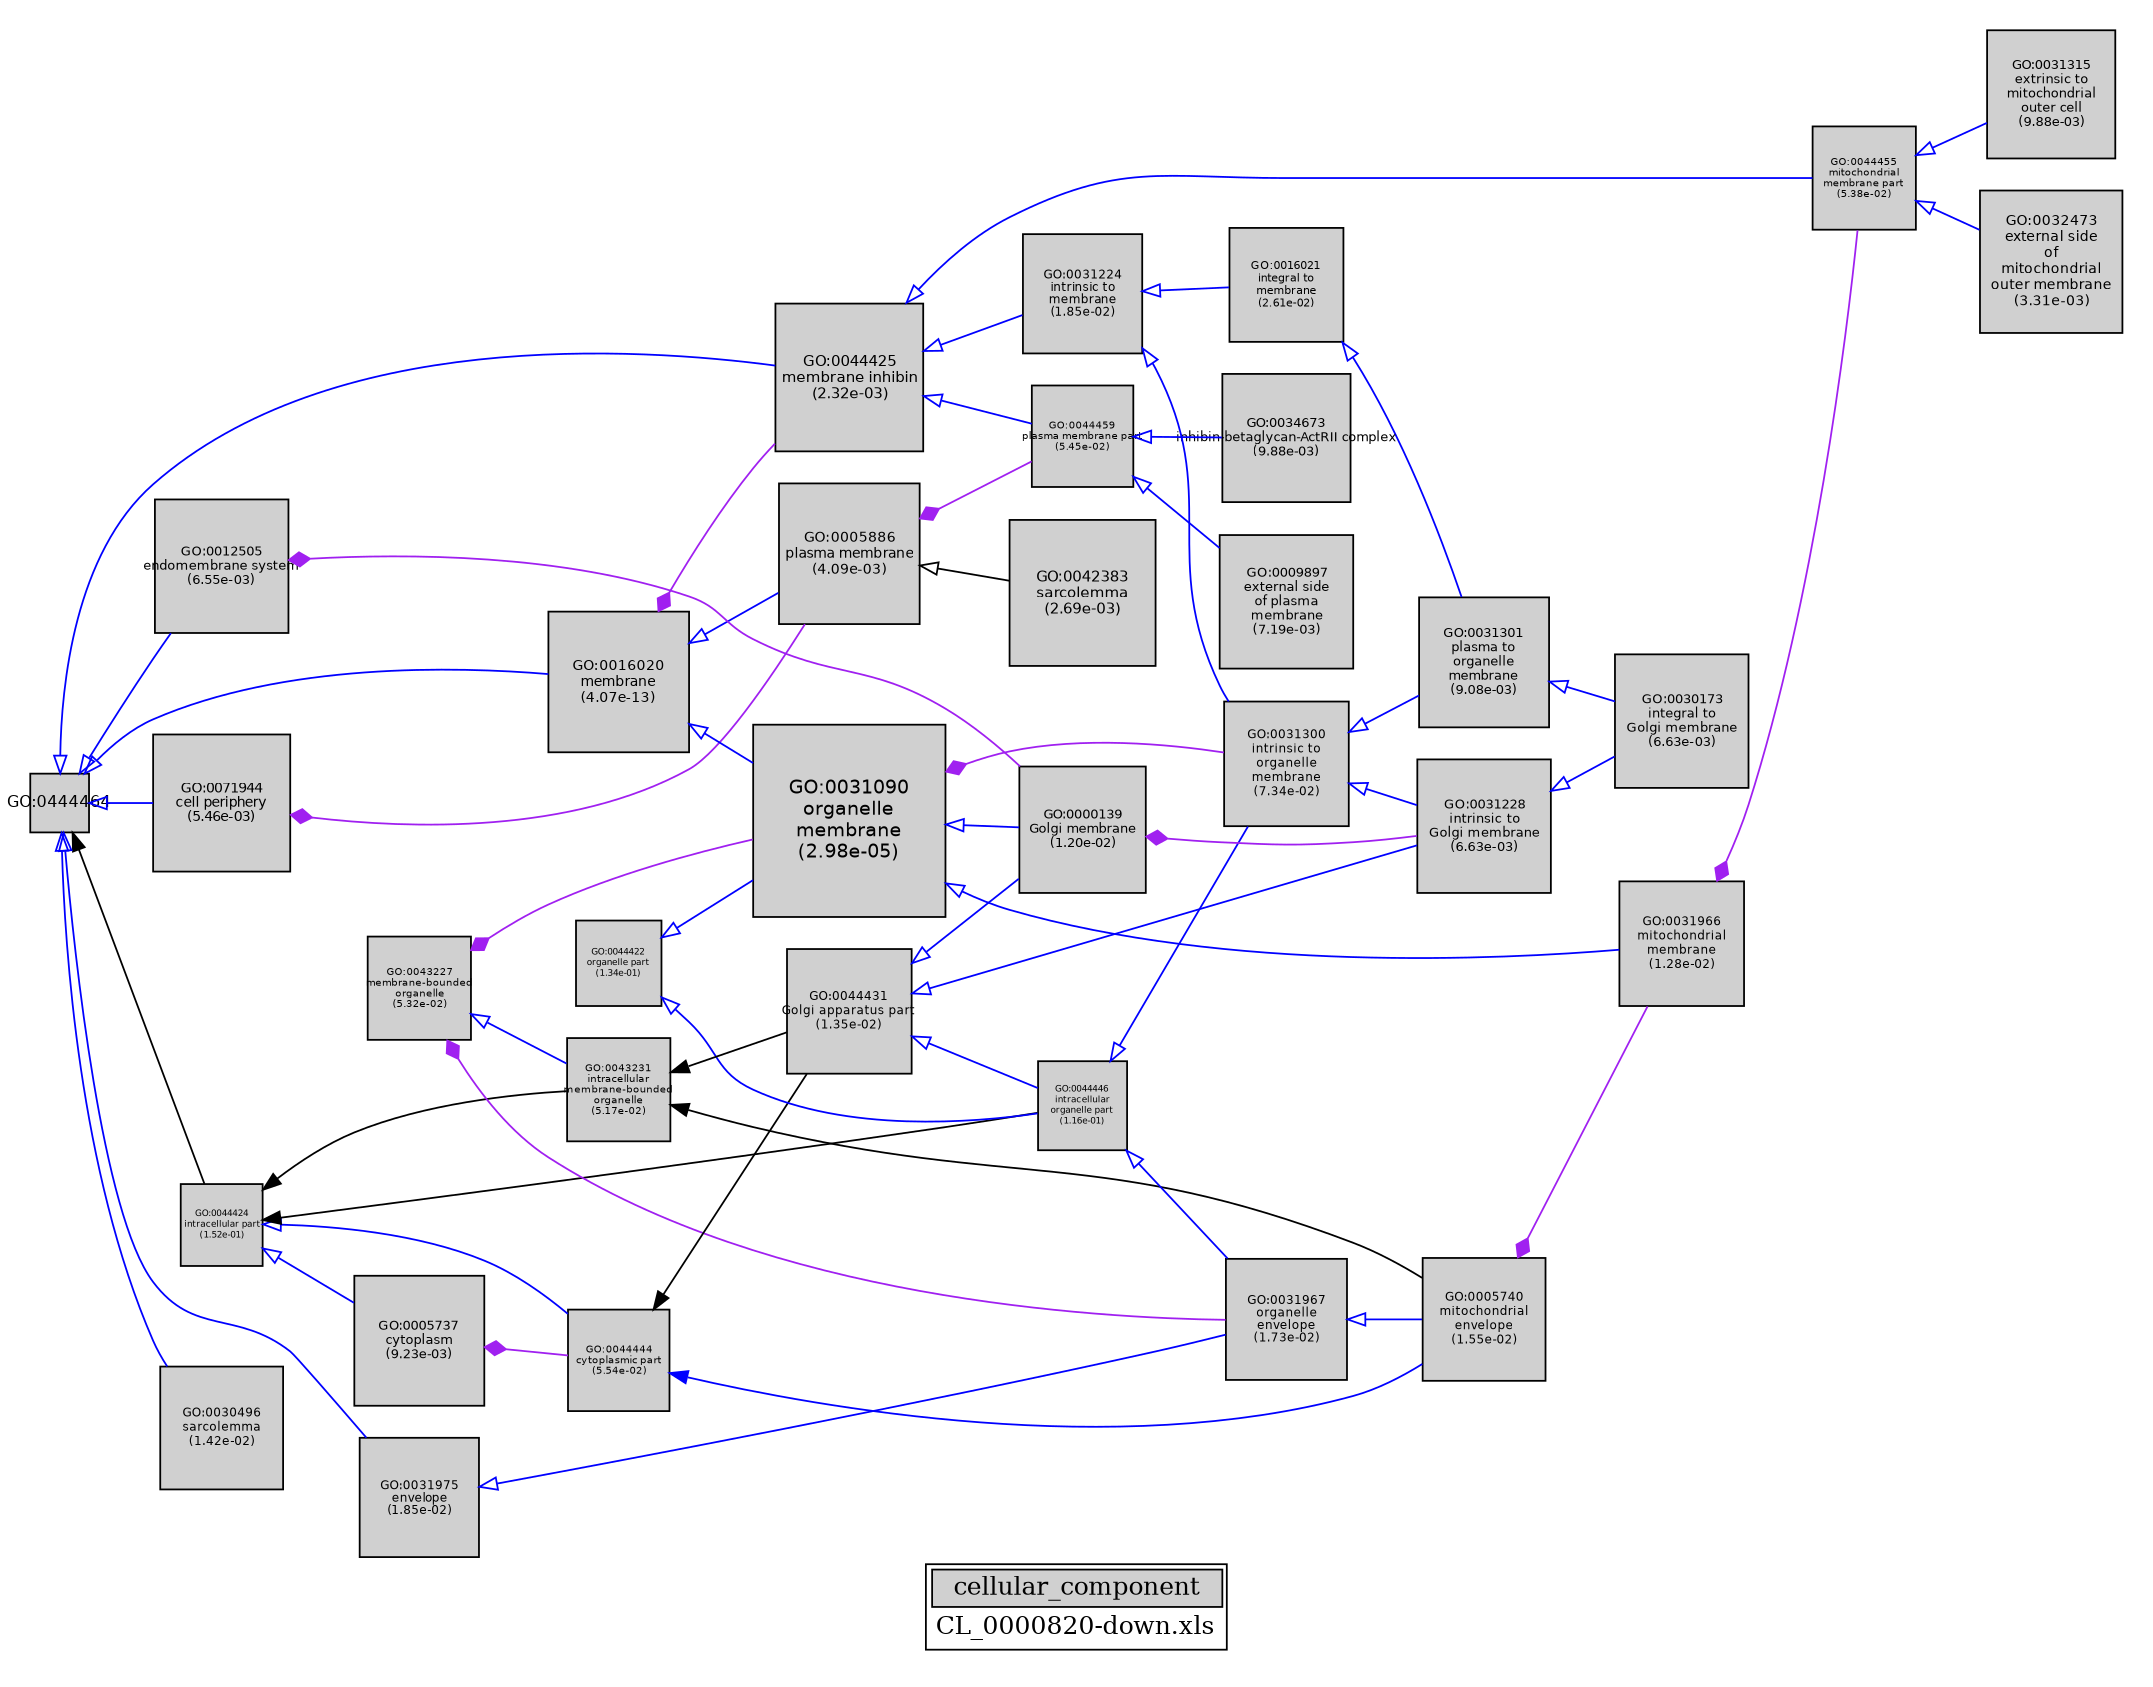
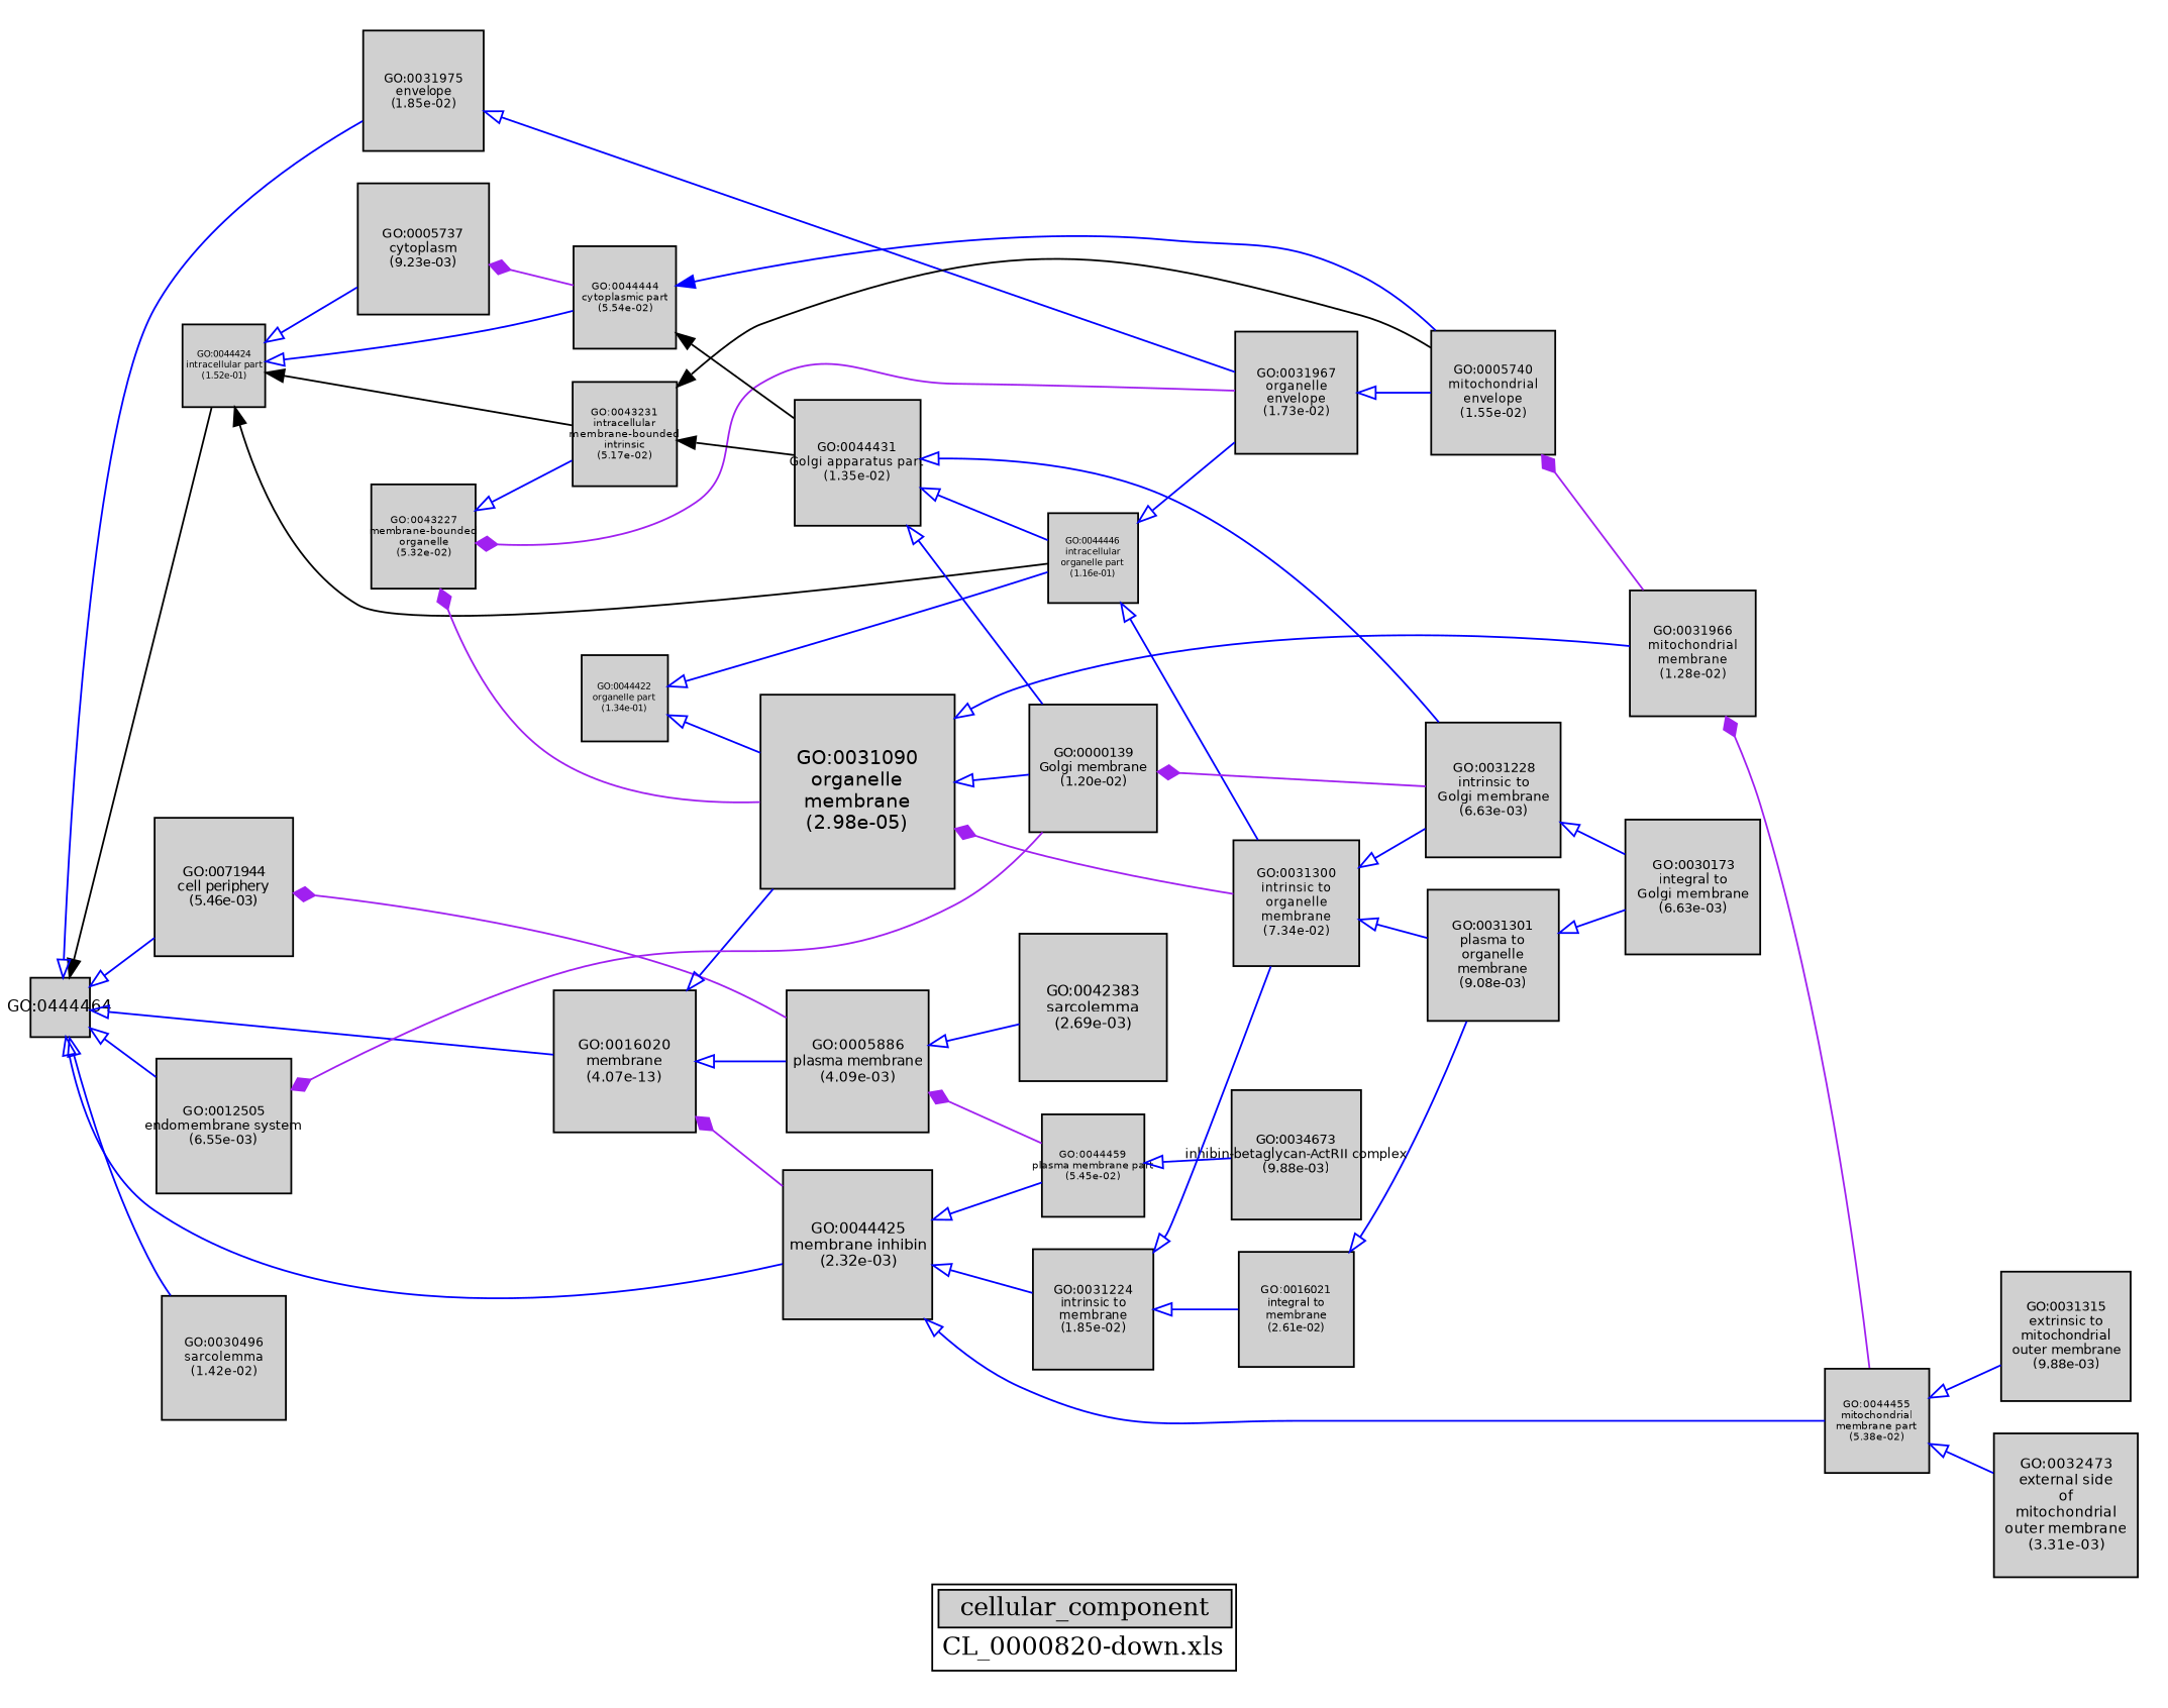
  digraph {
    bgcolor="#FFFFFF"
    label=<<TABLE COLOR="black" BGCOLOR="white"><TR><TD COLSPAN="2" BGCOLOR="#D0D0D0"><FONT COLOR="black">cellular_component</FONT></TD></TR><TR><TD BORDER="0">CL_0000820-down.xls</TD></TR></TABLE>>
    rankdir=LR
    node [color=black fillcolor="#D0D0D0" fixedsize=true fontcolor=black fontname=Helvetica fontsize=5.0 shape=box style=filled]
    edge [arrowtail=empty color=blue dir=back weight=5.0]
    n1 [fontsize=7.0053325514 height=0.972962854361 label=<<TABLE BORDER="0"><TR><TD>GO:0031966<BR/>mitochondrial<BR/>membrane<BR/>(1.28e-02)</TD></TR></TABLE>> width=0.972962854361]
    n2 [fontsize=6.85173991773 height=0.95163054413 label=<<TABLE BORDER="0"><TR><TD>GO:0005740<BR/>mitochondrial<BR/>envelope<BR/>(1.55e-02)</TD></TR></TABLE>> width=0.95163054413]
    n3 [fontsize=7.51030004446 height=1.0430972284 label=<<TABLE BORDER="0"><TR><TD>GO:0030173<BR/>integral to<BR/>Golgi membrane<BR/>(6.63e-03)</TD></TR></TABLE>> width=1.0430972284]
    n4 [fontsize=6.41347908218 height=0.890760983636 label=<<TABLE BORDER="0"><TR><TD>GO:0016021<BR/>integral to<BR/>membrane<BR/>(2.61e-02)</TD></TR></TABLE>> width=0.890760983636]
-   n5 [fontsize=7.20810453436 height=1.00112562977 label=<<TABLE BORDER="0"><TR><TD>GO:0031315<BR/>extrinsic to<BR/>mitochondrial<BR/>outer cell<BR/>(9.88e-03)</TD></TR></TABLE>> width=1.00112562977]
+   n5 [fontsize=7.20810453436 height=1.00112562977 label=<<TABLE BORDER="0"><TR><TD>GO:0031315<BR/>extrinsic to<BR/>mitochondrial<BR/>outer membrane<BR/>(9.88e-03)</TD></TR></TABLE>> width=1.00112562977]
    n6 [fontsize=8.01005715655 height=1.11250793841 label=<<TABLE BORDER="0"><TR><TD>GO:0032473<BR/>external side<BR/>of<BR/>mitochondrial<BR/>outer membrane<BR/>(3.31e-03)</TD></TR></TABLE>> width=1.11250793841]
    n7 [height=0.64365045753 label=<<TABLE BORDER="0"><TR><TD>GO:0044424<BR/>intracellular part<BR/>(1.52e-01)</TD></TR></TABLE>> width=0.64365045753]
-   n8 [fontsize=7.45051322679 height=1.03479350372 label=<<TABLE BORDER="0"><TR><TD>GO:0009897<BR/>external side<BR/>of plasma<BR/>membrane<BR/>(7.19e-03)</TD></TR></TABLE>> width=1.03479350372]
    n9 [fontsize=6.9643778998 height=0.967274708305 label=<<TABLE BORDER="0"><TR><TD>GO:0044431<BR/>Golgi apparatus part<BR/>(1.35e-02)</TD></TR></TABLE>> width=0.967274708305]
    n10 [fontsize=6.97107725938 height=0.968205174914 label=<<TABLE BORDER="0"><TR><TD>GO:0031300<BR/>intrinsic to<BR/>organelle<BR/>membrane<BR/>(7.34e-02)</TD></TR></TABLE>> width=0.968205174914]
    n11 [fontsize=6.75956883102 height=0.938829004308 label=<<TABLE BORDER="0"><TR><TD>GO:0031967<BR/>organelle<BR/>envelope<BR/>(1.73e-02)</TD></TR></TABLE>> width=0.938829004308]
    n12 [fontsize=9 height=0.451758905453 label="GO:0444464" width=0.451758905453]
    n13 [fontsize=7.20810453436 height=1.00112562977 label=<<TABLE BORDER="0"><TR><TD>GO:0034673<BR/>inhibin-betaglycan-ActRII complex<BR/>(9.88e-03)</TD></TR></TABLE>> width=1.00112562977]
    n14 [fontsize=5.76146591175 height=0.800203598854 label=<<TABLE BORDER="0"><TR><TD>GO:0043227<BR/>membrane-bounded<BR/>organelle<BR/>(5.32e-02)</TD></TR></TABLE>> width=0.800203598854]
    n15 [fontsize=5.75222015596 height=0.798919466106 label=<<TABLE BORDER="0"><TR><TD>GO:0044455<BR/>mitochondrial<BR/>membrane part<BR/>(5.38e-02)</TD></TR></TABLE>> width=0.798919466106]
    n16 [fontsize=5.73815535129 height=0.796966021013 label=<<TABLE BORDER="0"><TR><TD>GO:0044459<BR/>plasma membrane part<BR/>(5.45e-02)</TD></TR></TABLE>> width=0.796966021013]
    n17 [fontsize=7.26063481235 height=1.00842150172 label=<<TABLE BORDER="0"><TR><TD>GO:0005737<BR/>cytoplasm<BR/>(9.23e-03)</TD></TR></TABLE>> width=1.00842150172]
    n18 [fontsize=5.72258843652 height=0.794803949516 label=<<TABLE BORDER="0"><TR><TD>GO:0044444<BR/>cytoplasmic part<BR/>(5.54e-02)</TD></TR></TABLE>> width=0.794803949516]
    n19 [fontsize=6.92040253397 height=0.961167018607 label=<<TABLE BORDER="0"><TR><TD>GO:0030496<BR/>sarcolemma<BR/>(1.42e-02)</TD></TR></TABLE>> width=0.961167018607]
    n20 [fontsize=7.85997934148 height=1.09166379743 label=<<TABLE BORDER="0"><TR><TD>GO:0005886<BR/>plasma membrane<BR/>(4.09e-03)</TD></TR></TABLE>> width=1.09166379743]
    n21 [fontsize=7.65285777017 height=1.06289691252 label=<<TABLE BORDER="0"><TR><TD>GO:0071944<BR/>cell periphery<BR/>(5.46e-03)</TD></TR></TABLE>> width=1.06289691252]
    n22 [fontsize=8.25315860847 height=1.14627202895 label=<<TABLE BORDER="0"><TR><TD>GO:0044425<BR/>membrane inhibin<BR/>(2.32e-03)</TD></TR></TABLE>> width=1.14627202895]
    n23 [fontsize=6.70760604407 height=0.931611950566 label=<<TABLE BORDER="0"><TR><TD>GO:0031975<BR/>envelope<BR/>(1.85e-02)</TD></TR></TABLE>> width=0.931611950566]
    n24 [fontsize=8.15194011736 height=1.13221390519 label=<<TABLE BORDER="0"><TR><TD>GO:0042383<BR/>sarcolemma<BR/>(2.69e-03)</TD></TR></TABLE>> width=1.13221390519]
    n25 [height=0.665047030361 label=<<TABLE BORDER="0"><TR><TD>GO:0044422<BR/>organelle part<BR/>(1.34e-01)</TD></TR></TABLE>> width=0.665047030361]
    n26 [fontsize=7.86412118807 height=1.0922390539 label=<<TABLE BORDER="0"><TR><TD>GO:0016020<BR/>membrane<BR/>(4.07e-13)</TD></TR></TABLE>> width=1.0922390539]
-   n27 [fontsize=5.79014573367 height=0.804186907454 label=<<TABLE BORDER="0"><TR><TD>GO:0043231<BR/>intracellular<BR/>membrane-bounded<BR/>organelle<BR/>(5.17e-02)</TD></TR></TABLE>> width=0.804186907454]
+   n27 [fontsize=5.79014573367 height=0.804186907454 label=<<TABLE BORDER="0"><TR><TD>GO:0043231<BR/>intracellular<BR/>membrane-bounded<BR/>intrinsic<BR/>(5.17e-02)</TD></TR></TABLE>> width=0.804186907454]
    n28 [height=0.68773797304 label=<<TABLE BORDER="0"><TR><TD>GO:0044446<BR/>intracellular<BR/>organelle part<BR/>(1.16e-01)</TD></TR></TABLE>> width=0.68773797304]
    n29 [fontsize=7.0580309245 height=0.980282072847 label=<<TABLE BORDER="0"><TR><TD>GO:0000139<BR/>Golgi membrane<BR/>(1.20e-02)</TD></TR></TABLE>> width=0.980282072847]
    n30 [fontsize=6.7081365968 height=0.931685638444 label=<<TABLE BORDER="0"><TR><TD>GO:0031224<BR/>intrinsic to<BR/>membrane<BR/>(1.85e-02)</TD></TR></TABLE>> width=0.931685638444]
    n31 [fontsize=10.8 height=1.5 label=<<TABLE BORDER="0"><TR><TD>GO:0031090<BR/>organelle<BR/>membrane<BR/>(2.98e-05)</TD></TR></TABLE>> width=1.5]
    n32 [fontsize=7.51898090662 height=1.0443029037 label=<<TABLE BORDER="0"><TR><TD>GO:0012505<BR/>endomembrane system<BR/>(6.55e-03)</TD></TR></TABLE>> width=1.0443029037]
    n33 [fontsize=7.27324088824 height=1.01017234559 label=<<TABLE BORDER="0"><TR><TD>GO:0031301<BR/>plasma to<BR/>organelle<BR/>membrane<BR/>(9.08e-03)</TD></TR></TABLE>> width=1.01017234559]
    n34 [fontsize=7.51030004446 height=1.0430972284 label=<<TABLE BORDER="0"><TR><TD>GO:0031228<BR/>intrinsic to<BR/>Golgi membrane<BR/>(6.63e-03)</TD></TR></TABLE>> width=1.0430972284]
    subgraph sub_1 {
      n1
      n2
      n3
      n4
      n5
      n6
      n7
-     n8
      n9
      n10
      n11
      n12
      n13
      n14
      n15
      n16
      n17
      n18
      n19
      n20
      n21
      n22
      n23
      n24
      n25
      n26
      n27
      n28
      n29
      n30
      n31
      n32
      n33
      n34
    }
    subgraph sub_2 {
      subgraph sub_3 {
        subgraph sub_4 {
        }
        subgraph sub_5 {
        }
      }
      subgraph sub_6 {
        n1
        n2
        n10
        n11
        n14
        n15
        n16
        n17
        n18
        n20
        n21
        n22
        n26
        n29
        n31
        n32
        n34
      }
      subgraph sub_7 {
        n1
        n2
        n3
        n4
        n5
        n6
        n7
-       n8
        n9
        n10
        n11
        n12
        n13
        n14
        n15
        n16
        n17
        n18
        n19
        n20
        n21
        n22
        n23
        n24
        n25
        n26
        n27
        n28
        n29
        n30
        n31
        n32
        n33
        n34
      }
    }
    n1 -> n15 [arrowtail=diamond color=purple weight=2.5]
    n2 -> n1 [arrowtail=diamond color=purple weight=2.5]
    n4 -> n33
    n7 -> n17
    n7 -> n18
    n7 -> n27 [weight=1 arrowtail="" color=""]
    n7 -> n28 [weight=1 arrowtail="" color=""]
    n9 -> n28
    n9 -> n29
    n9 -> n34
    n10 -> n33
    n10 -> n34
    n11 -> n2
    n12 -> n7 [weight=1 arrowtail="" color=""]
    n12 -> n19
    n12 -> n21
    n12 -> n22
    n12 -> n23
    n12 -> n26
    n12 -> n32
    n14 -> n11 [arrowtail=diamond color=purple weight=2.5]
    n14 -> n27
    n14 -> n31 [arrowtail=diamond color=purple weight=2.5]
    n15 -> n5
    n15 -> n6
-   n16 -> n8
    n16 -> n13
    n17 -> n18 [arrowtail=diamond color=purple weight=2.5]
    n18 -> n2 [weight=1 arrowtail=""]
    n18 -> n9 [weight=1 arrowtail="" color=""]
    n20 -> n16 [arrowtail=diamond color=purple weight=2.5]
-   n20 -> n24 [color=black]
+   n20 -> n24
    n21 -> n20 [arrowtail=diamond color=purple weight=2.5]
    n22 -> n15
    n22 -> n16
    n22 -> n30
    n23 -> n11
    n25 -> n28
    n25 -> n31
    n26 -> n20
    n26 -> n22 [arrowtail=diamond color=purple weight=2.5]
    n26 -> n31
    n27 -> n2 [weight=1 arrowtail="" color=""]
    n27 -> n9 [weight=1 arrowtail="" color=""]
    n28 -> n10
    n28 -> n11
    n29 -> n34 [arrowtail=diamond color=purple weight=2.5]
    n30 -> n4
    n30 -> n10
    n31 -> n1
    n31 -> n10 [arrowtail=diamond color=purple weight=2.5]
    n31 -> n29
    n32 -> n29 [arrowtail=diamond color=purple weight=2.5]
    n33 -> n3
    n34 -> n3
  }
